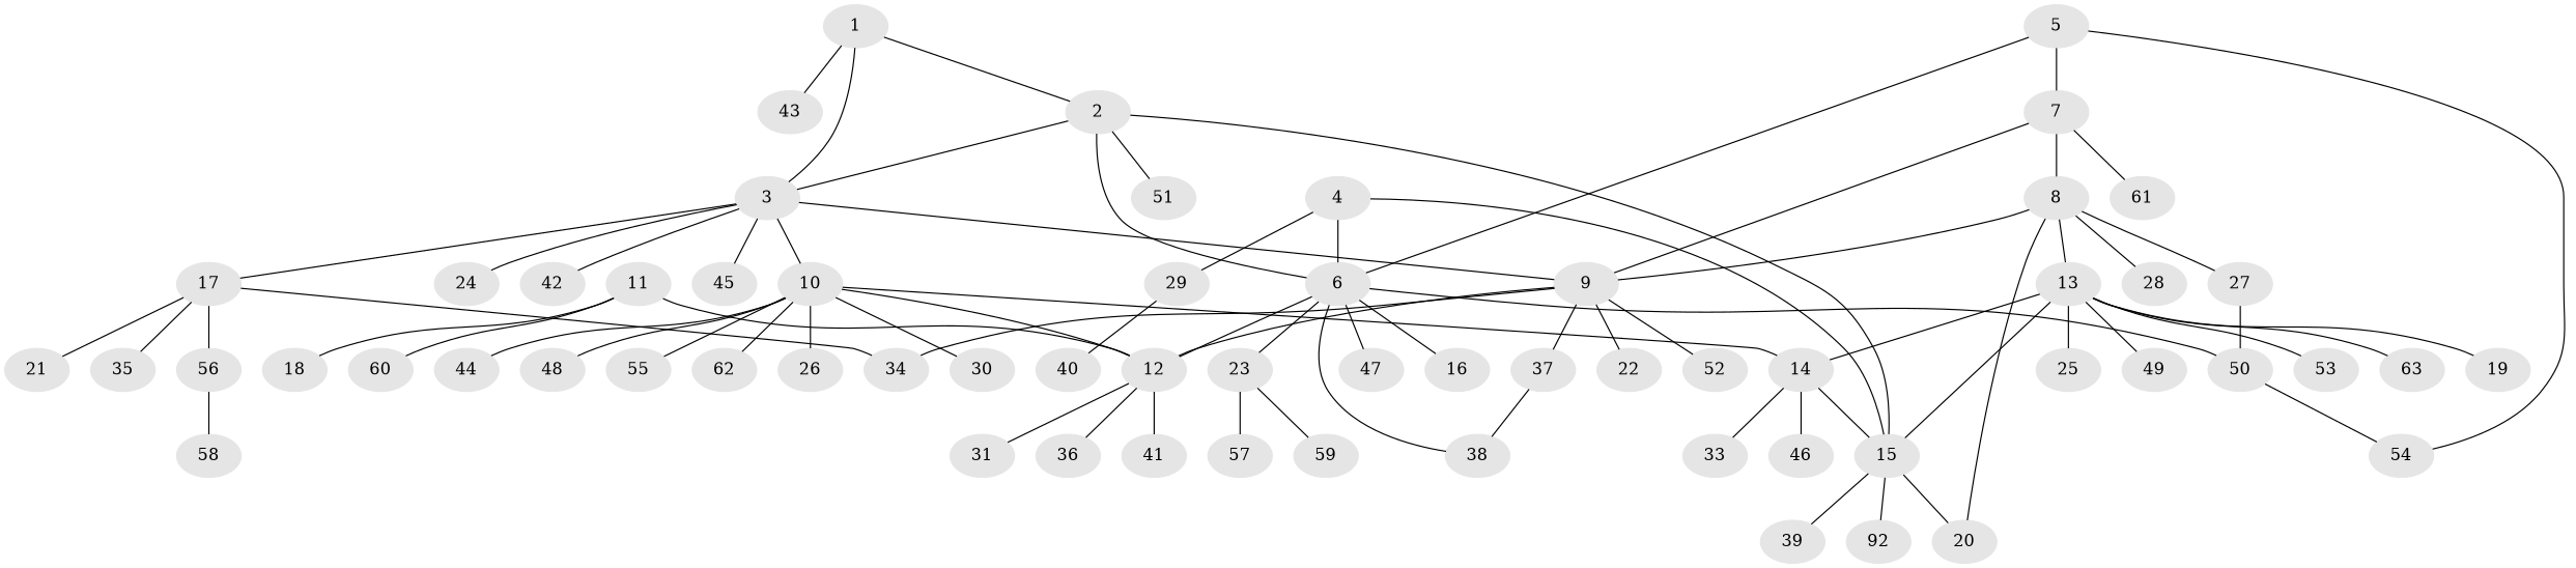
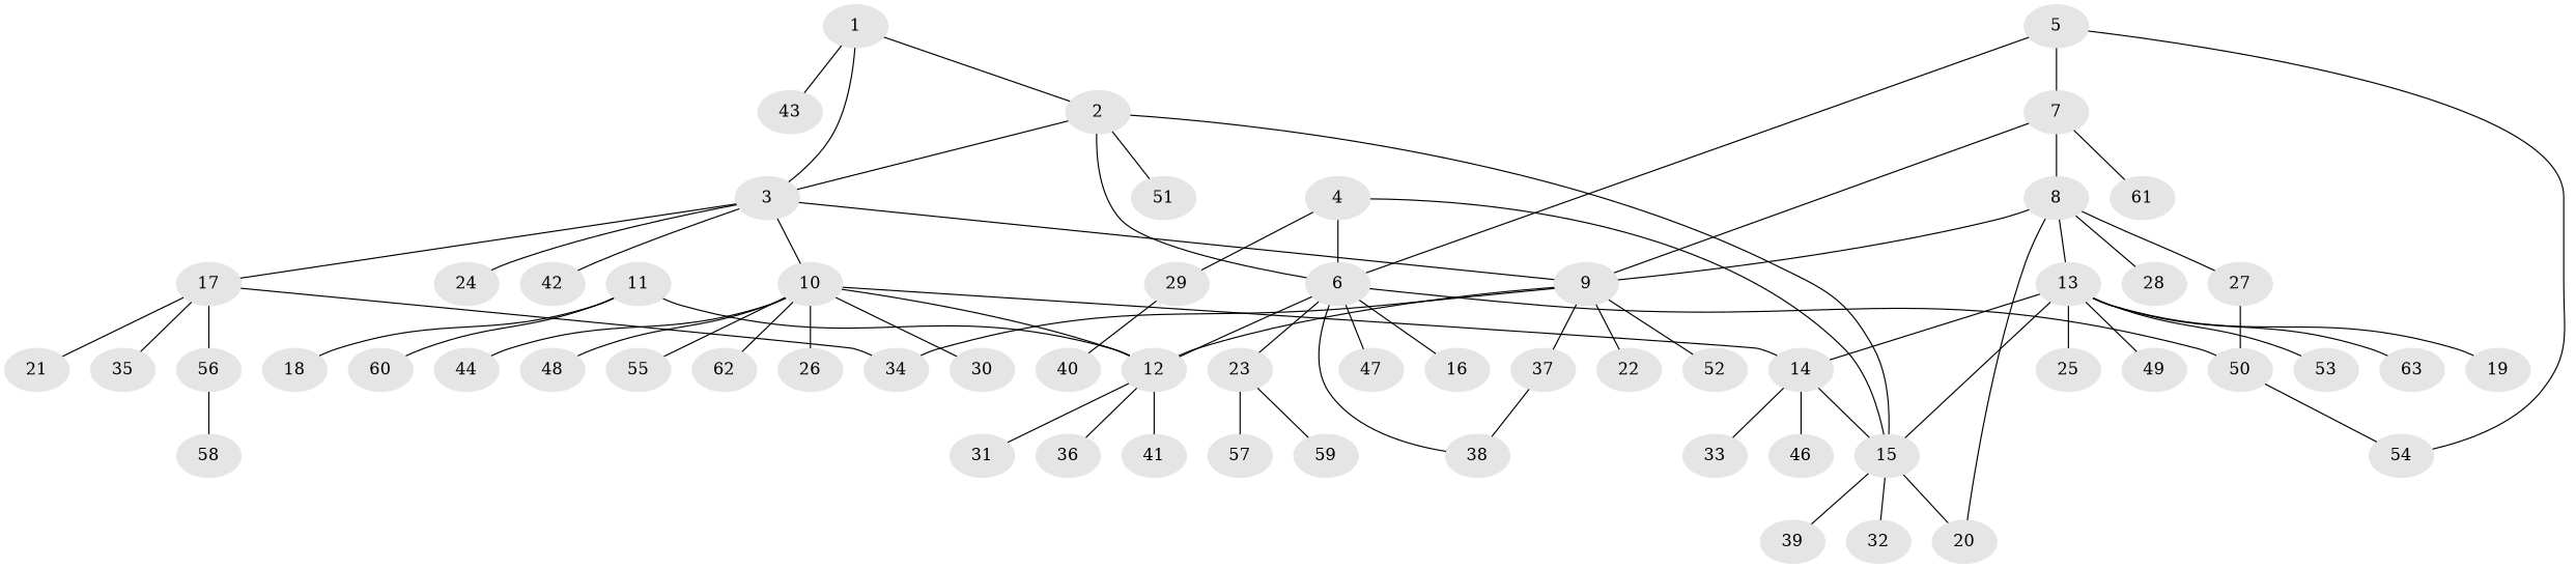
  graph {
    node [color=gray90 style=filled]
    1
    2
    3
    43
    6
    15
    51
    9
    10
    17
    24
    42
-   45
    12
    16
    23
    38
    47
    50
    20
-   32 [label=92]
+   32
    39
    22
    34
    37
    52
    14
    26
    30
    44
    48
    55
    62
    21
    35
    56
    4
    29
    5
    7
    54
    40
    8
    61
    31
    36
    41
    57
    59
    13
    27
    28
    19
    25
    49
    53
    63
    11
    18
    60
    33
    46
    58
    1 -- 2
    1 -- 3
    1 -- 43
    2 -- 3
    2 -- 6
    2 -- 15
    2 -- 51
    3 -- 9
    3 -- 10
    3 -- 17
    3 -- 24
    3 -- 42
-   3 -- 45
    6 -- 12
    6 -- 16
    6 -- 23
    6 -- 38
    6 -- 47
    6 -- 50
    15 -- 20
    15 -- 32
    15 -- 39
    9 -- 12
    9 -- 22
    9 -- 34
    9 -- 37
    9 -- 52
    10 -- 12
    10 -- 14
    10 -- 26
    10 -- 30
    10 -- 44
    10 -- 48
    10 -- 55
    10 -- 62
    17 -- 34
    17 -- 21
    17 -- 35
    17 -- 56
    12 -- 31
    12 -- 36
    12 -- 41
    23 -- 57
    23 -- 59
    50 -- 54
    37 -- 38
    14 -- 15
    14 -- 33
    14 -- 46
    56 -- 58
    4 -- 6
    4 -- 15
    4 -- 29
    29 -- 40
    5 -- 6
    5 -- 7
    5 -- 54
    7 -- 9
    7 -- 8
    7 -- 61
    8 -- 9
    8 -- 20
    8 -- 13
    8 -- 27
    8 -- 28
    13 -- 15
    13 -- 14
    13 -- 19
    13 -- 25
    13 -- 49
    13 -- 53
    13 -- 63
    27 -- 50
    11 -- 12
    11 -- 18
    11 -- 60
  }
